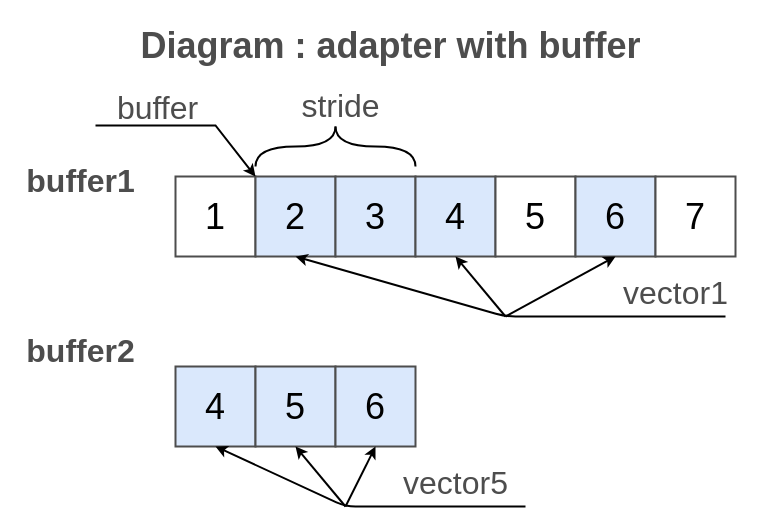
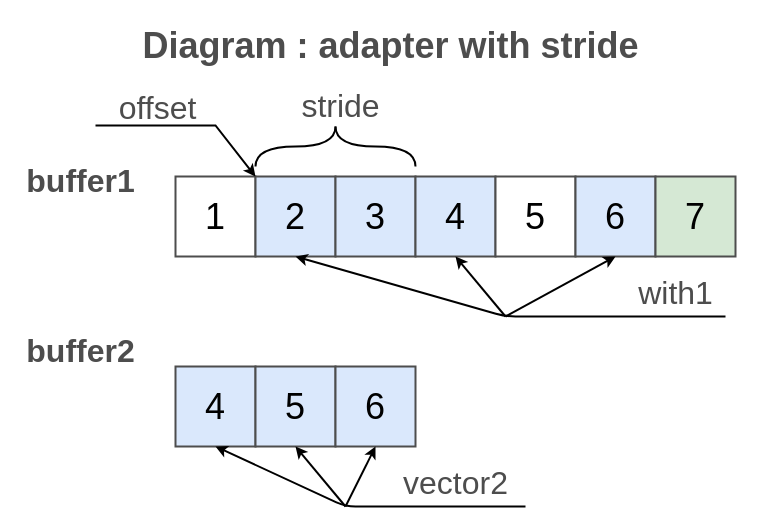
  <mxCell id="0" />
  <mxCell id="1" parent="0" />
  <mxCell id="2" value="1" style="whiteSpace=wrap;html=1;aspect=fixed;strokeWidth=2;fontSize=36;strokeColor=#4D4D4D;" parent="1" vertex="1"><mxGeometry x="175" y="176" width="80" height="80" as="geometry" /></mxCell>
  <mxCell id="3" value="2" style="whiteSpace=wrap;html=1;aspect=fixed;strokeWidth=2;fontSize=36;fillColor=#dae8fc;strokeColor=#4D4D4D;" parent="1" vertex="1"><mxGeometry x="255" y="176" width="80" height="80" as="geometry" /></mxCell>
  <mxCell id="4" value="3" style="whiteSpace=wrap;html=1;aspect=fixed;strokeWidth=2;fontSize=36;strokeColor=#4D4D4D;fillColor=#dae8fc;" parent="1" vertex="1"><mxGeometry x="335" y="176" width="80" height="80" as="geometry" /></mxCell>
  <mxCell id="5" value="4" style="whiteSpace=wrap;html=1;aspect=fixed;strokeWidth=2;fontSize=36;fillColor=#dae8fc;strokeColor=#4D4D4D;" parent="1" vertex="1"><mxGeometry x="415" y="176" width="80" height="80" as="geometry" /></mxCell>
  <mxCell id="6" value="5" style="whiteSpace=wrap;html=1;aspect=fixed;strokeWidth=2;fontSize=36;strokeColor=#4D4D4D;" parent="1" vertex="1"><mxGeometry x="495" y="176" width="80" height="80" as="geometry" /></mxCell>
  <mxCell id="7" value="6" style="whiteSpace=wrap;html=1;aspect=fixed;strokeWidth=2;fontSize=36;fillColor=#dae8fc;strokeColor=#4D4D4D;" parent="1" vertex="1"><mxGeometry x="575" y="176" width="80" height="80" as="geometry" /></mxCell>
- <mxCell id="8" value="7" style="whiteSpace=wrap;html=1;aspect=fixed;strokeWidth=2;fontSize=36;strokeColor=#4D4D4D;" parent="1" vertex="1"><mxGeometry x="655" y="176" width="80" height="80" as="geometry" /></mxCell>
+ <mxCell id="8" value="7" style="whiteSpace=wrap;html=1;aspect=fixed;strokeWidth=2;fontSize=36;strokeColor=#4D4D4D;fillColor=#d5e8d4;" parent="1" vertex="1"><mxGeometry x="655" y="176" width="80" height="80" as="geometry" /></mxCell>
  <mxCell id="9" value="4" style="whiteSpace=wrap;html=1;aspect=fixed;strokeWidth=2;fontSize=36;fillColor=#dae8fc;strokeColor=#4D4D4D;" parent="1" vertex="1"><mxGeometry x="175" y="366" width="80" height="80" as="geometry" /></mxCell>
  <mxCell id="10" value="5" style="whiteSpace=wrap;html=1;aspect=fixed;strokeWidth=2;fontSize=36;fillColor=#dae8fc;strokeColor=#4D4D4D;" parent="1" vertex="1"><mxGeometry x="255" y="366" width="80" height="80" as="geometry" /></mxCell>
  <mxCell id="11" value="6" style="whiteSpace=wrap;html=1;aspect=fixed;strokeWidth=2;fontSize=36;fillColor=#dae8fc;strokeColor=#4D4D4D;" parent="1" vertex="1"><mxGeometry x="335" y="366" width="80" height="80" as="geometry" /></mxCell>
  <mxCell id="12" value="buffer2" style="text;html=1;align=center;verticalAlign=middle;resizable=0;points=[];autosize=1;fontSize=32;fontColor=#4D4D4D;fontStyle=1" parent="1" vertex="1"><mxGeometry x="20" y="331" width="120" height="40" as="geometry" /></mxCell>
  <mxCell id="13" value="buffer1" style="text;html=1;align=center;verticalAlign=middle;resizable=0;points=[];autosize=1;fontSize=32;fontColor=#4D4D4D;fontStyle=1" parent="1" vertex="1"><mxGeometry x="20" y="161" width="120" height="40" as="geometry" /></mxCell>
  <mxCell id="14" value="" style="endArrow=classic;html=1;strokeWidth=2;fontSize=36;fontColor=#4D4D4D;entryX=0;entryY=0;entryDx=0;entryDy=0;rounded=0;" parent="1" target="3" edge="1"><mxGeometry width="50" height="50" relative="1" as="geometry"><mxPoint x="95" y="125" as="sourcePoint" /><mxPoint x="255" y="165" as="targetPoint" /><Array as="points"><mxPoint x="215" y="125" /></Array></mxGeometry></mxCell>
- <mxCell id="15" value="buffer" style="text;html=1;align=center;verticalAlign=middle;resizable=0;points=[];autosize=1;fontSize=32;fontColor=#4D4D4D;" parent="1" vertex="1"><mxGeometry x="112" y="88" width="90" height="40" as="geometry" /></mxCell>
+ <mxCell id="15" value="offset" style="text;html=1;align=center;verticalAlign=middle;resizable=0;points=[];autosize=1;fontSize=32;fontColor=#4D4D4D;" parent="1" vertex="1"><mxGeometry x="112" y="88" width="90" height="40" as="geometry" /></mxCell>
  <mxCell id="16" value="" style="endArrow=none;html=1;strokeWidth=2;fontSize=32;fontColor=#4D4D4D;curved=1;" parent="1" edge="1"><mxGeometry width="50" height="50" relative="1" as="geometry"><mxPoint x="255" y="166" as="sourcePoint" /><mxPoint x="335" y="126" as="targetPoint" /><Array as="points"><mxPoint x="255" y="146" /><mxPoint x="335" y="146" /></Array></mxGeometry></mxCell>
  <mxCell id="17" value="" style="endArrow=none;html=1;strokeWidth=2;fontSize=32;fontColor=#4D4D4D;curved=1;" parent="1" edge="1"><mxGeometry width="50" height="50" relative="1" as="geometry"><mxPoint x="335" y="126" as="sourcePoint" /><mxPoint x="415" y="166" as="targetPoint" /><Array as="points"><mxPoint x="335" y="146" /><mxPoint x="415" y="146" /></Array></mxGeometry></mxCell>
  <mxCell id="18" value="stride" style="text;html=1;align=center;verticalAlign=middle;resizable=0;points=[];autosize=1;fontSize=32;fontColor=#4D4D4D;" parent="1" vertex="1"><mxGeometry x="295" y="86" width="90" height="40" as="geometry" /></mxCell>
  <mxCell id="19" value="" style="endArrow=classic;html=1;strokeWidth=2;fontSize=32;fontColor=#4D4D4D;entryX=0.5;entryY=1;entryDx=0;entryDy=0;" parent="1" target="3" edge="1"><mxGeometry width="50" height="50" relative="1" as="geometry"><mxPoint x="725" y="316" as="sourcePoint" /><mxPoint x="375" y="296" as="targetPoint" /><Array as="points"><mxPoint x="505" y="316" /></Array></mxGeometry></mxCell>
- <mxCell id="20" value="vector1" style="text;html=1;align=center;verticalAlign=middle;resizable=0;points=[];autosize=1;fontSize=32;fontColor=#4D4D4D;" parent="1" vertex="1"><mxGeometry x="615" y="273" width="120" height="40" as="geometry" /></mxCell>
+ <mxCell id="20" value="with1" style="text;html=1;align=center;verticalAlign=middle;resizable=0;points=[];autosize=1;fontSize=32;fontColor=#4D4D4D;" parent="1" vertex="1"><mxGeometry x="615" y="273" width="120" height="40" as="geometry" /></mxCell>
  <mxCell id="21" value="" style="endArrow=classic;html=1;strokeWidth=2;fontSize=32;fontColor=#4D4D4D;entryX=0.5;entryY=1;entryDx=0;entryDy=0;" parent="1" target="7" edge="1"><mxGeometry width="50" height="50" relative="1" as="geometry"><mxPoint x="505" y="316" as="sourcePoint" /><mxPoint x="375" y="296" as="targetPoint" /></mxGeometry></mxCell>
  <mxCell id="22" value="" style="endArrow=classic;html=1;strokeWidth=2;fontSize=32;fontColor=#4D4D4D;entryX=0.5;entryY=1;entryDx=0;entryDy=0;" parent="1" target="5" edge="1"><mxGeometry width="50" height="50" relative="1" as="geometry"><mxPoint x="505" y="316" as="sourcePoint" /><mxPoint x="375" y="296" as="targetPoint" /></mxGeometry></mxCell>
  <mxCell id="23" value="" style="endArrow=classic;html=1;strokeWidth=2;fontSize=32;fontColor=#4D4D4D;entryX=0.5;entryY=1;entryDx=0;entryDy=0;" parent="1" target="9" edge="1"><mxGeometry width="50" height="50" relative="1" as="geometry"><mxPoint x="525" y="506" as="sourcePoint" /><mxPoint x="135" y="446" as="targetPoint" /><Array as="points"><mxPoint x="345" y="506" /></Array></mxGeometry></mxCell>
- <mxCell id="24" value="vector5" style="text;html=1;align=center;verticalAlign=middle;resizable=0;points=[];autosize=1;fontSize=32;fontColor=#4D4D4D;" parent="1" vertex="1"><mxGeometry x="395" y="463" width="120" height="40" as="geometry" /></mxCell>
+ <mxCell id="24" value="vector2" style="text;html=1;align=center;verticalAlign=middle;resizable=0;points=[];autosize=1;fontSize=32;fontColor=#4D4D4D;" parent="1" vertex="1"><mxGeometry x="395" y="463" width="120" height="40" as="geometry" /></mxCell>
  <mxCell id="25" value="" style="endArrow=classic;html=1;strokeWidth=2;fontSize=32;fontColor=#4D4D4D;entryX=0.5;entryY=1;entryDx=0;entryDy=0;" parent="1" target="11" edge="1"><mxGeometry width="50" height="50" relative="1" as="geometry"><mxPoint x="345" y="506" as="sourcePoint" /><mxPoint x="455" y="446" as="targetPoint" /></mxGeometry></mxCell>
  <mxCell id="26" value="" style="endArrow=classic;html=1;strokeWidth=2;fontSize=32;fontColor=#4D4D4D;entryX=0.5;entryY=1;entryDx=0;entryDy=0;" parent="1" edge="1"><mxGeometry width="50" height="50" relative="1" as="geometry"><mxPoint x="345" y="506" as="sourcePoint" /><mxPoint x="295" y="446" as="targetPoint" /></mxGeometry></mxCell>
- <mxCell id="27" value="Diagram : adapter with buffer" style="text;html=1;align=center;verticalAlign=middle;resizable=0;points=[];autosize=1;fontSize=36;fontColor=#4D4D4D;fontStyle=1" parent="1" vertex="1"><mxGeometry x="135" y="20" width="510" height="50" as="geometry" /></mxCell>
+ <mxCell id="27" value="Diagram : adapter with stride" style="text;html=1;align=center;verticalAlign=middle;resizable=0;points=[];autosize=1;fontSize=36;fontColor=#4D4D4D;fontStyle=1" parent="1" vertex="1"><mxGeometry x="135" y="20" width="510" height="50" as="geometry" /></mxCell>
